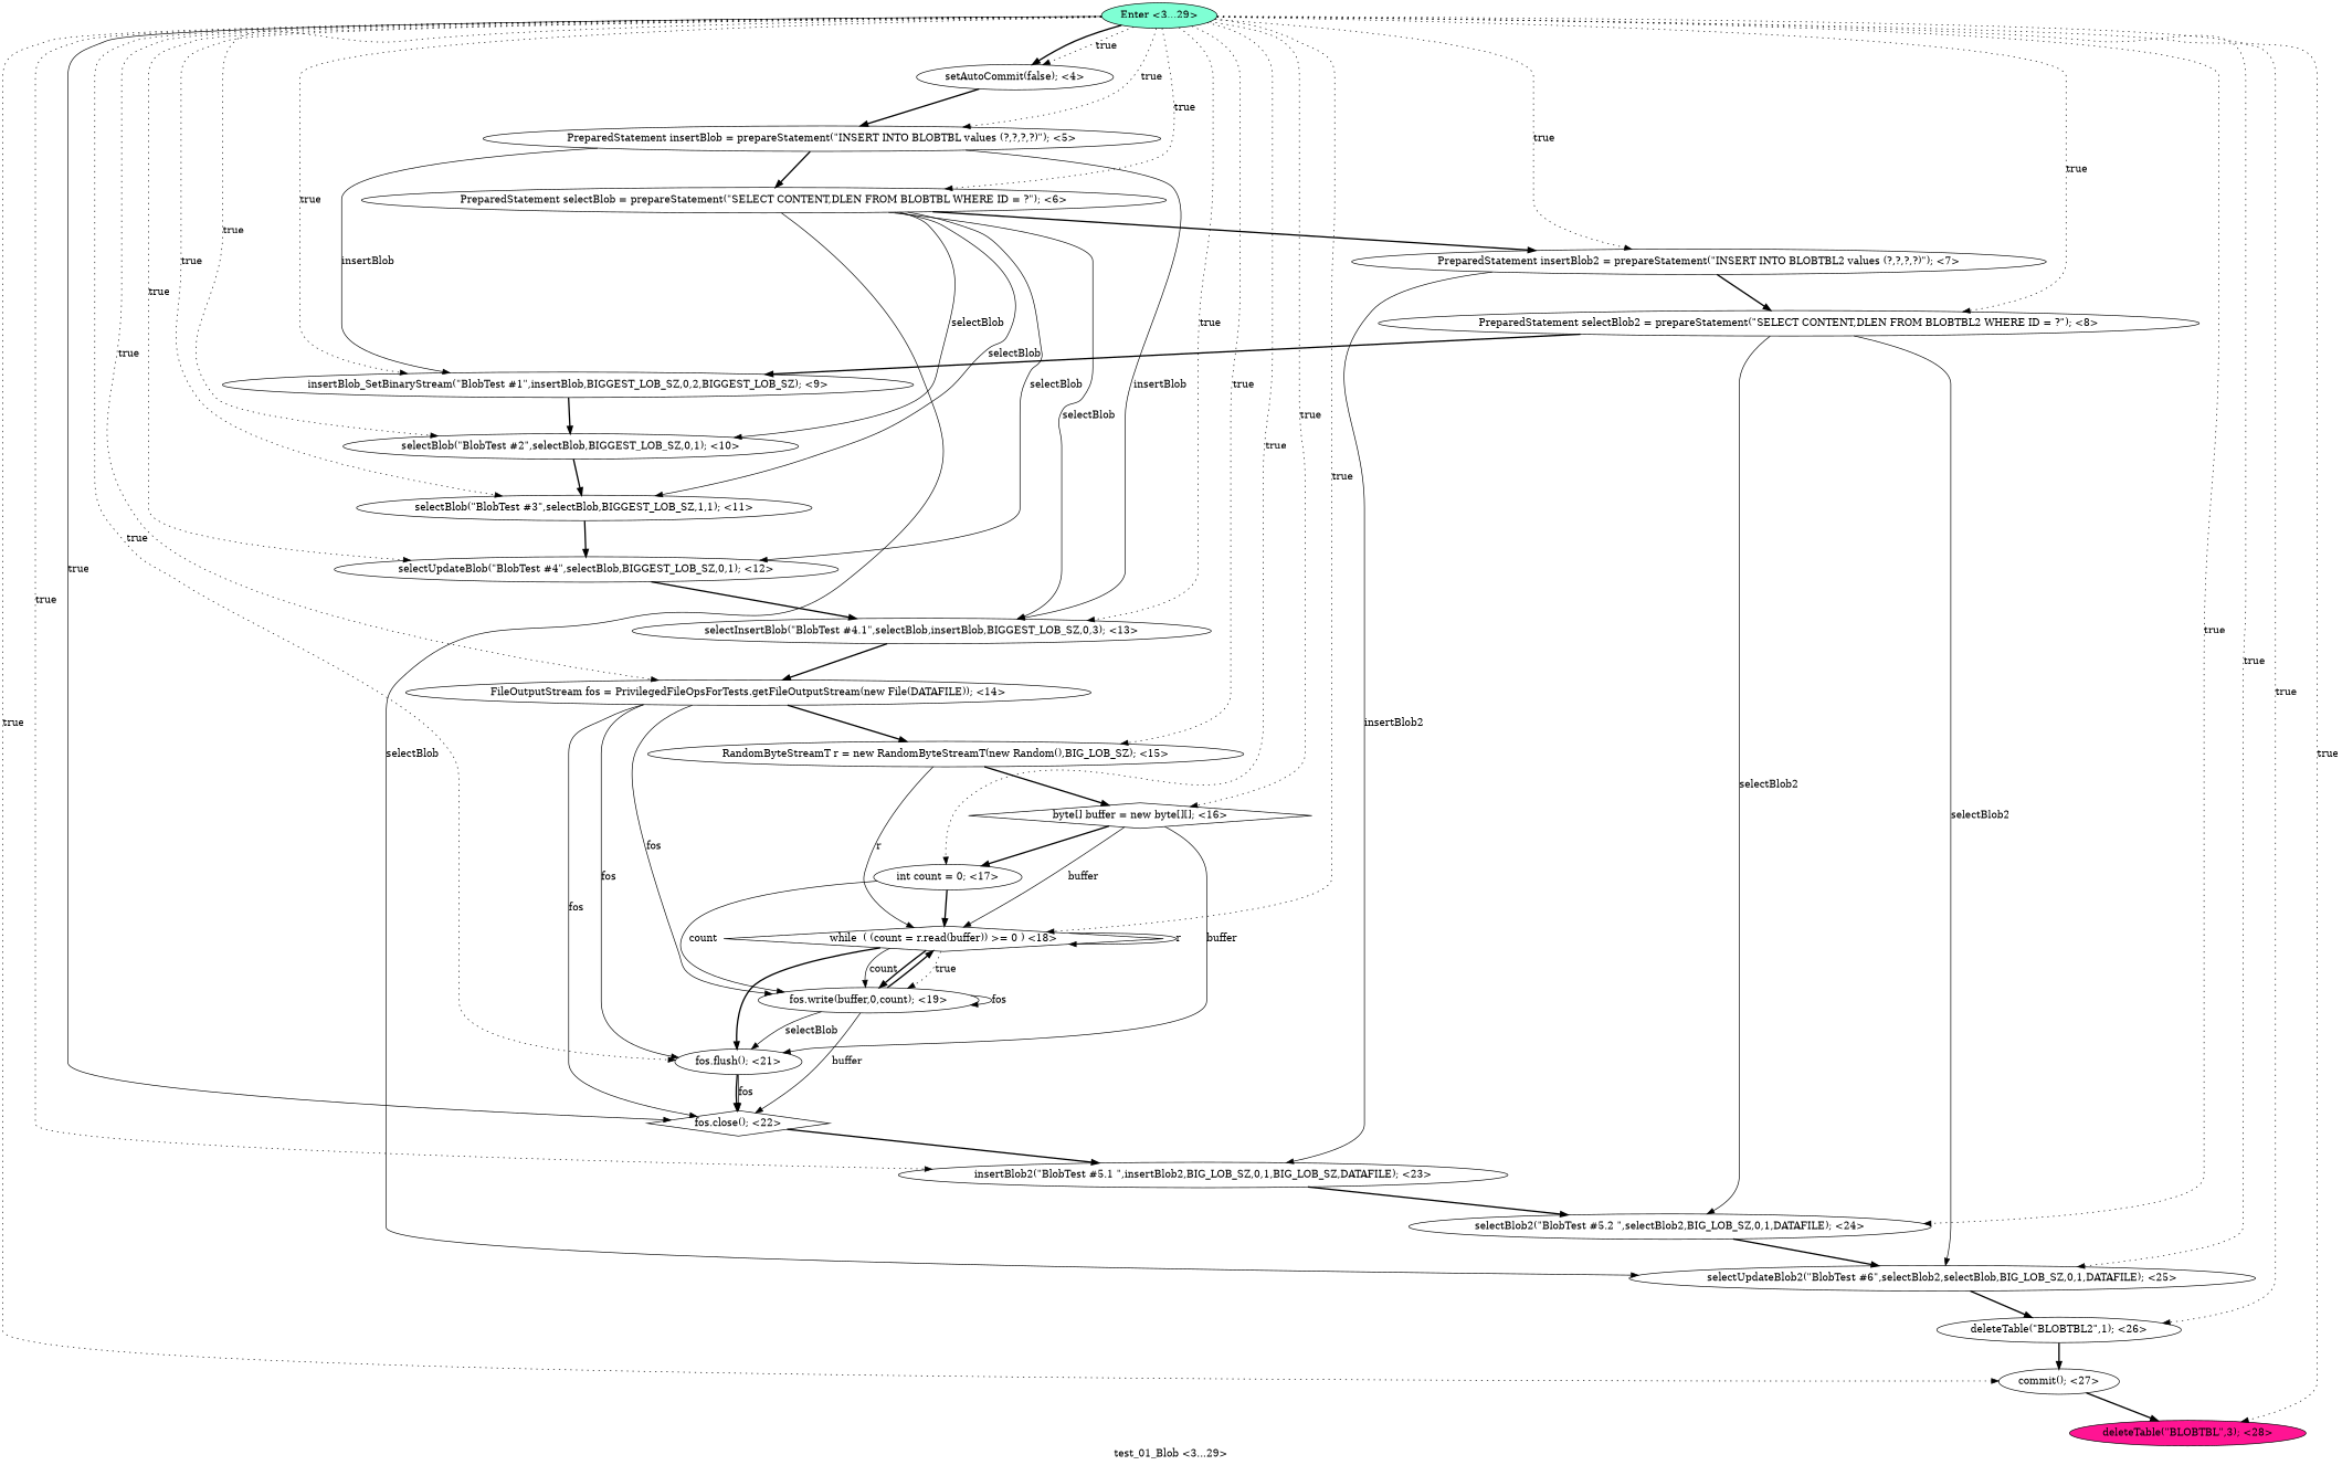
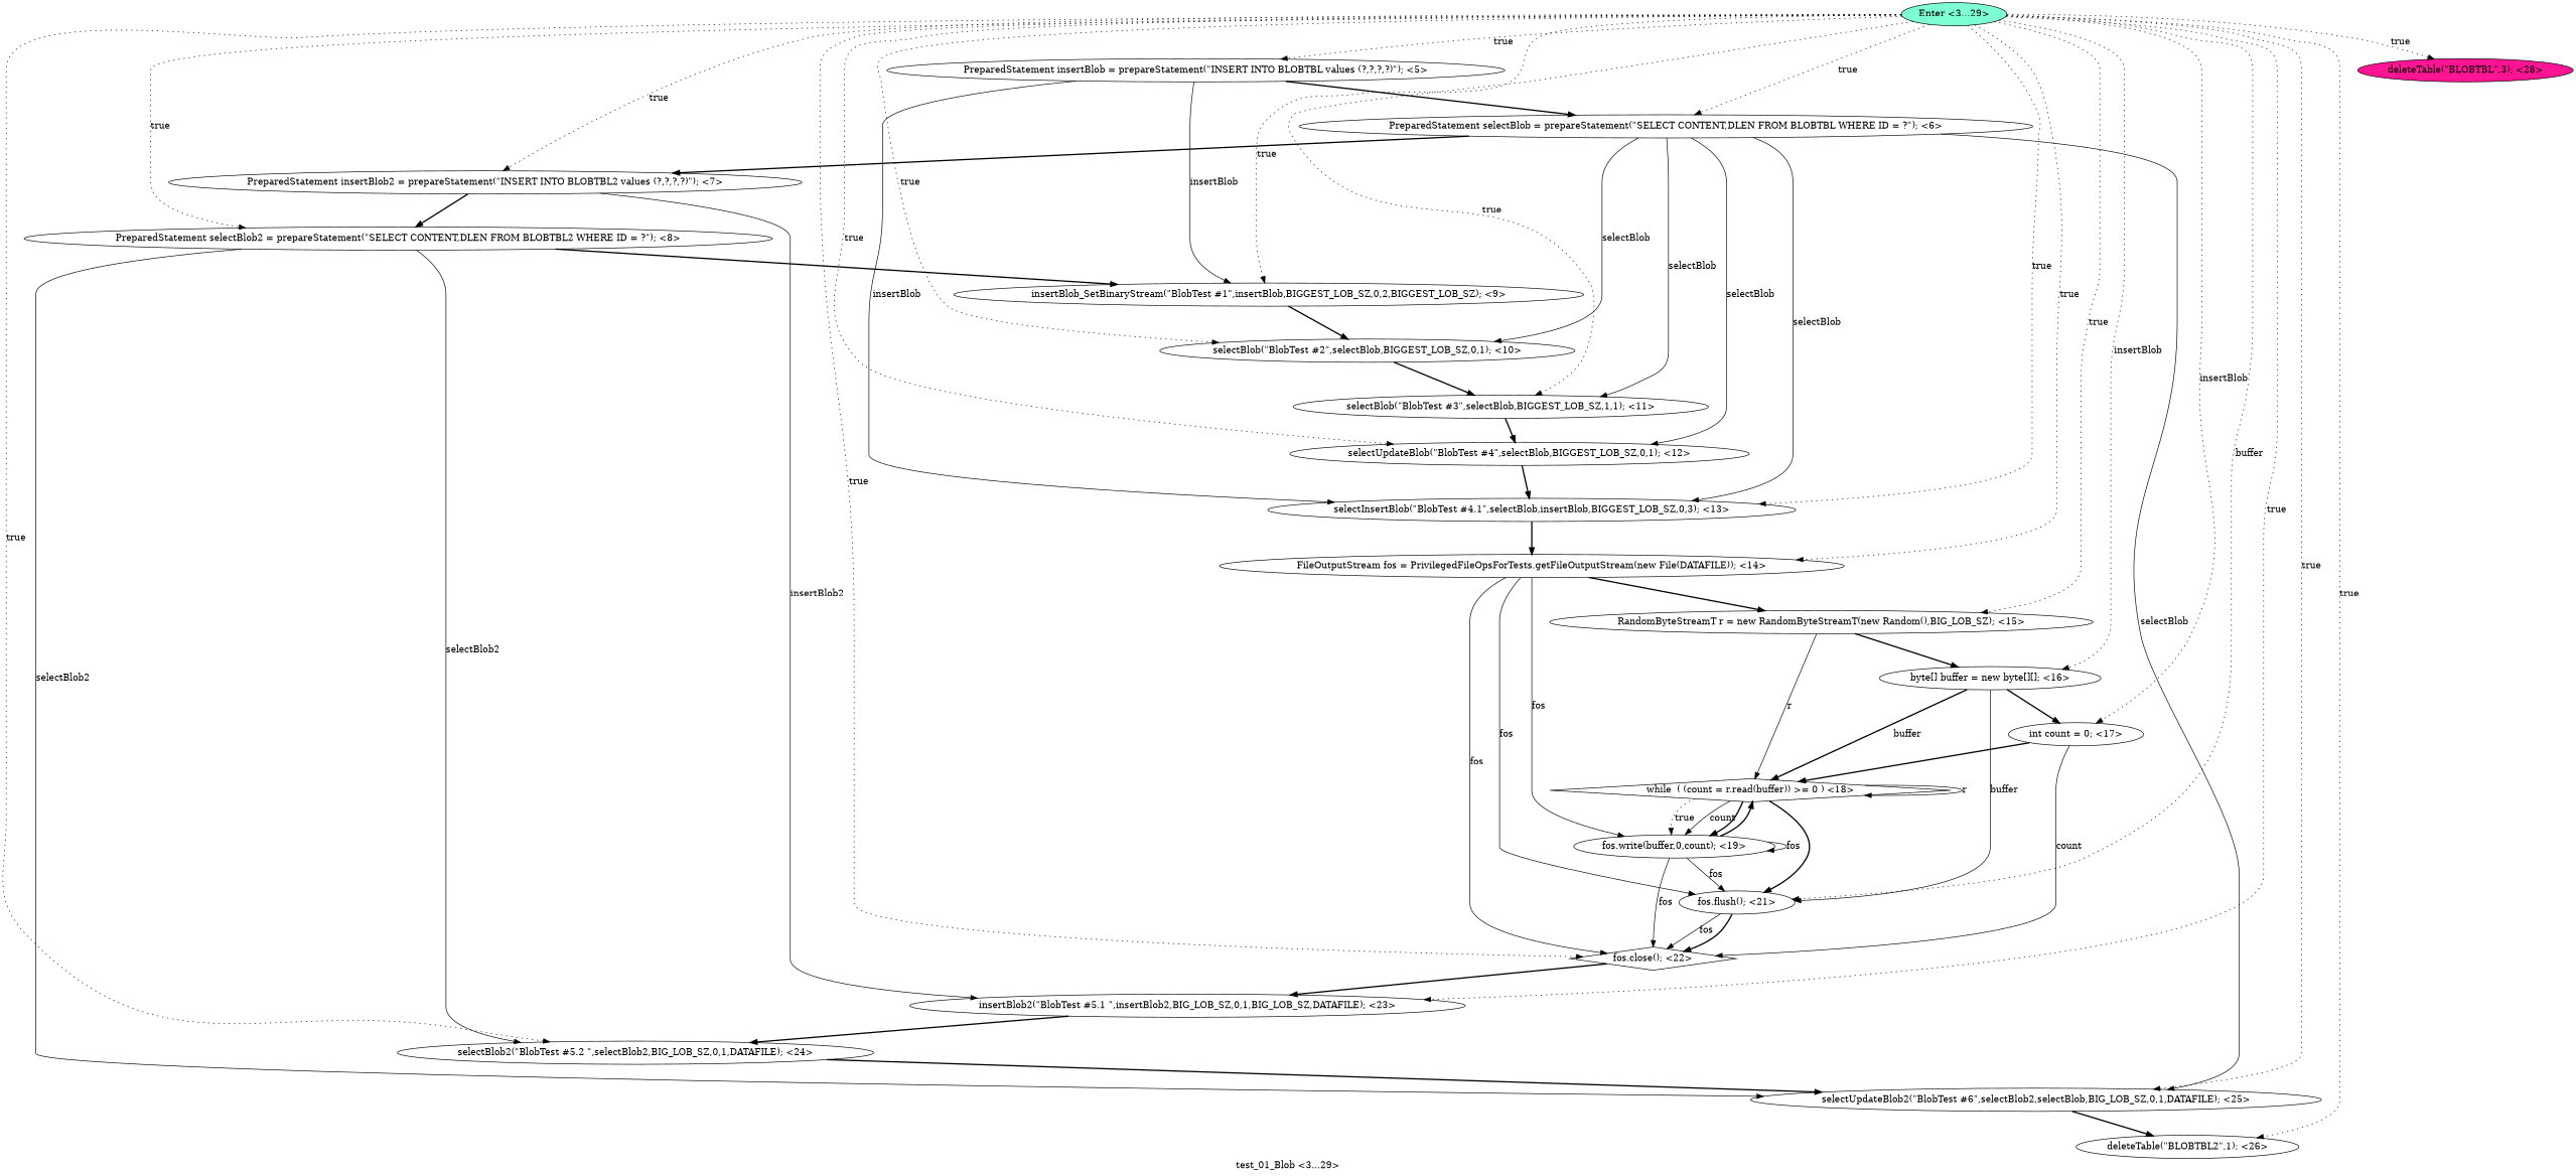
  digraph {
    label="test_01_Blob <3...29>"
    node [fillcolor=white shape=ellipse style=filled]
    edge [style=bold]
    n1 [label="int count = 0; <17>"]
    n2 [label="while  ( (count = r.read(buffer)) >= 0 ) <18>" shape=diamond]
    n3 [label="fos.write(buffer,0,count); <19>"]
    n4 [label="fos.flush(); <21>"]
    n5 [label="fos.close(); <22>" shape=diamond]
    n6 [label="PreparedStatement insertBlob = prepareStatement(\"INSERT INTO BLOBTBL values (?,?,?,?)\"); <5>"]
    n7 [label="PreparedStatement selectBlob = prepareStatement(\"SELECT CONTENT,DLEN FROM BLOBTBL WHERE ID = ?\"); <6>"]
    n8 [label="insertBlob_SetBinaryStream(\"BlobTest #1\",insertBlob,BIGGEST_LOB_SZ,0,2,BIGGEST_LOB_SZ); <9>"]
    n9 [label="selectInsertBlob(\"BlobTest #4.1\",selectBlob,insertBlob,BIGGEST_LOB_SZ,0,3); <13>"]
    n10 [label="selectBlob(\"BlobTest #2\",selectBlob,BIGGEST_LOB_SZ,0,1); <10>"]
    n11 [label="selectUpdateBlob(\"BlobTest #4\",selectBlob,BIGGEST_LOB_SZ,0,1); <12>"]
    n12 [label="selectBlob(\"BlobTest #3\",selectBlob,BIGGEST_LOB_SZ,1,1); <11>"]
    n13 [label="PreparedStatement insertBlob2 = prepareStatement(\"INSERT INTO BLOBTBL2 values (?,?,?,?)\"); <7>"]
    n14 [label="selectUpdateBlob2(\"BlobTest #6\",selectBlob2,selectBlob,BIG_LOB_SZ,0,1,DATAFILE); <25>"]
    n15 [label="FileOutputStream fos = PrivilegedFileOpsForTests.getFileOutputStream(new File(DATAFILE)); <14>"]
    n16 [label="PreparedStatement selectBlob2 = prepareStatement(\"SELECT CONTENT,DLEN FROM BLOBTBL2 WHERE ID = ?\"); <8>"]
    n17 [label="insertBlob2(\"BlobTest #5.1 \",insertBlob2,BIG_LOB_SZ,0,1,BIG_LOB_SZ,DATAFILE); <23>"]
    n18 [label="deleteTable(\"BLOBTBL2\",1); <26>"]
-   n19 [label="commit(); <27>"]
    n20 [fillcolor=deeppink label="deleteTable(\"BLOBTBL\",3); <28>"]
-   n21 [label="byte[] buffer = new byte[][]; <16>" shape=diamond]
+   n21 [label="byte[] buffer = new byte[][]; <16>"]
    n22 [fillcolor=aquamarine label="Enter <3...29>"]
    n23 [label="RandomByteStreamT r = new RandomByteStreamT(new Random(),BIG_LOB_SZ); <15>"]
    n24 [label="selectBlob2(\"BlobTest #5.2 \",selectBlob2,BIG_LOB_SZ,0,1,DATAFILE); <24>"]
-   n25 [label="setAutoCommit(false); <4>"]
    n1 -> n2
-   n1 -> n3 [label=count style=solid]
+   n1 -> n5 [label=count style=solid]
    n2 -> n2 [label=r style=solid]
    n2 -> n3 [label=true style=dotted]
    n2 -> n3 [label=count style=solid]
    n2 -> n3
    n2 -> n4
    n3 -> n2
    n3 -> n3 [label=fos style=solid]
-   n3 -> n4 [label=selectBlob style=solid]
-   n3 -> n5 [label=buffer style=solid]
+   n3 -> n4 [label=fos style=solid]
+   n3 -> n5 [label=fos style=solid]
    n4 -> n5 [label=fos style=solid]
    n4 -> n5
    n5 -> n17
    n6 -> n7
    n6 -> n8 [label=insertBlob style=solid]
    n6 -> n9 [label=insertBlob style=solid]
    n7 -> n9 [label=selectBlob style=solid]
    n7 -> n10 [label=selectBlob style=solid]
    n7 -> n11 [label=selectBlob style=solid]
    n7 -> n12 [label=selectBlob style=solid]
    n7 -> n13
    n7 -> n14 [label=selectBlob style=solid]
    n8 -> n10
    n9 -> n15
    n10 -> n12
    n11 -> n9
    n12 -> n11
    n13 -> n16
    n13 -> n17 [label=insertBlob2 style=solid]
    n14 -> n18
    n15 -> n3 [label=fos style=solid]
    n15 -> n4 [label=fos style=solid]
    n15 -> n5 [label=fos style=solid]
    n15 -> n23
    n16 -> n8
    n16 -> n14 [label=selectBlob2 style=solid]
    n16 -> n24 [label=selectBlob2 style=solid]
    n17 -> n24
-   n18 -> n19
-   n19 -> n20
    n21 -> n1
-   n21 -> n2 [label=buffer style=solid]
+   n21 -> n2 [label=buffer]
    n21 -> n4 [label=buffer style=solid]
-   n22 -> n1 [label=true style=dotted]
-   n22 -> n2 [label=true style=dotted]
-   n22 -> n4 [label=true style=dotted]
-   n22 -> n5 [label=true style=solid]
+   n22 -> n1 [label=insertBlob style=dotted]
+   n22 -> n4 [label=buffer style=dotted]
+   n22 -> n5 [label=true style=dotted]
    n22 -> n6 [label=true style=dotted]
    n22 -> n7 [label=true style=dotted]
    n22 -> n8 [label=true style=dotted]
    n22 -> n9 [label=true style=dotted]
    n22 -> n10 [label=true style=dotted]
    n22 -> n11 [label=true style=dotted]
    n22 -> n12 [label=true style=dotted]
    n22 -> n13 [label=true style=dotted]
    n22 -> n14 [label=true style=dotted]
    n22 -> n15 [label=true style=dotted]
    n22 -> n16 [label=true style=dotted]
    n22 -> n17 [label=true style=dotted]
    n22 -> n18 [label=true style=dotted]
-   n22 -> n19 [label=true style=dotted]
    n22 -> n20 [label=true style=dotted]
-   n22 -> n21 [label=true style=dotted]
+   n22 -> n21 [label=insertBlob style=dotted]
    n22 -> n23 [label=true style=dotted]
    n22 -> n24 [label=true style=dotted]
-   n22 -> n25 [label=true style=dotted]
-   n22 -> n25
    n23 -> n2 [label=r style=solid]
    n23 -> n21
    n24 -> n14
-   n25 -> n6
  }
